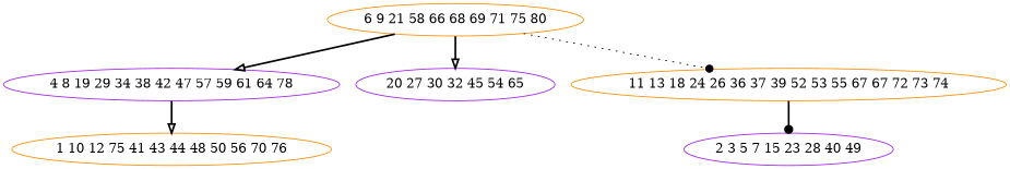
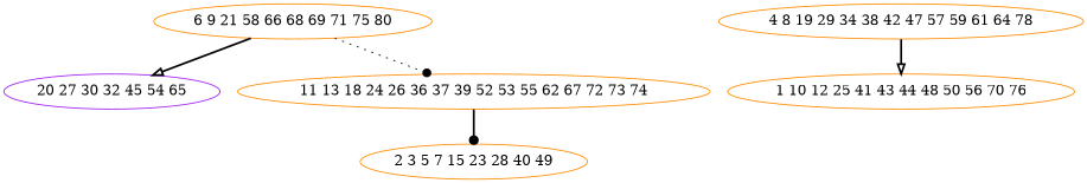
  digraph {
    node [color=darkorange]
    edge [arrowhead=onormal style=bold]
    n1 [label="6 9 21 58 66 68 69 71 75 80"]
-   n2 [color=purple label="4 8 19 29 34 38 42 47 57 59 61 64 78"]
+   n2 [label="4 8 19 29 34 38 42 47 57 59 61 64 78"]
    n3 [color=purple label="20 27 30 32 45 54 65"]
-   n4 [label="11 13 18 24 26 36 37 39 52 53 55 67 67 72 73 74"]
-   n5 [label="1 10 12 75 41 43 44 48 50 56 70 76"]
-   n6 [color=purple label="2 3 5 7 15 23 28 40 49"]
-   n1 -> n2
+   n4 [label="11 13 18 24 26 36 37 39 52 53 55 62 67 72 73 74"]
+   n5 [label="1 10 12 25 41 43 44 48 50 56 70 76"]
+   n6 [label="2 3 5 7 15 23 28 40 49"]
    n1 -> n3
    n1 -> n4 [arrowhead=dot style=dotted]
    n2 -> n5
    n4 -> n6 [arrowhead=dot]
  }
